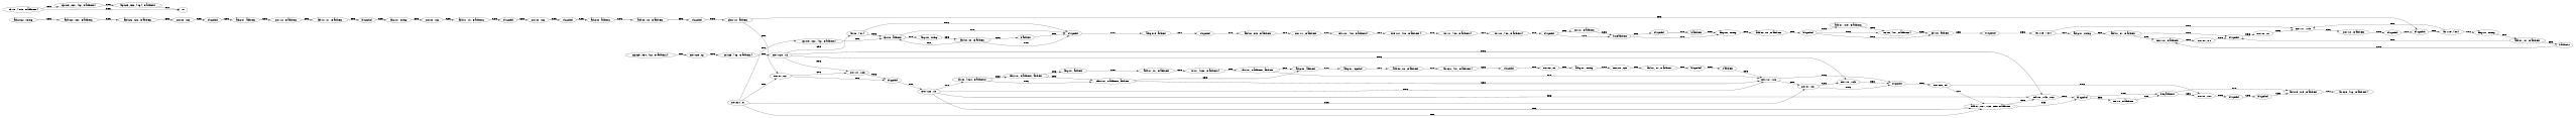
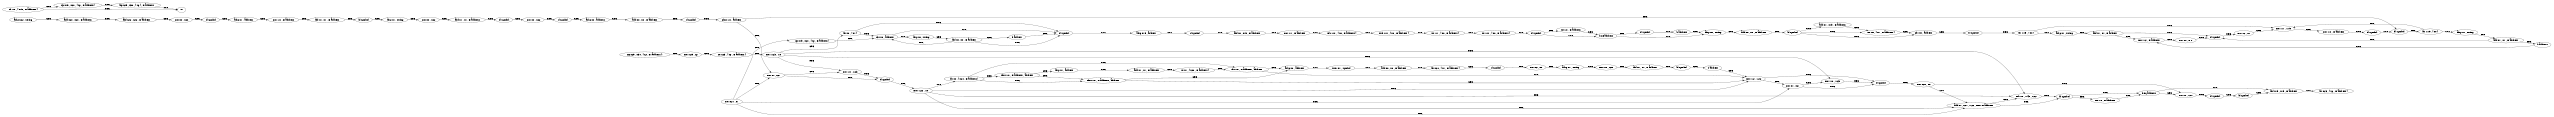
  digraph {
    rankdir=LR
    n1 [label="stp x29 , x30 , [ sp , #- address ]!"]
    n2 [label="mov x29 , sp"]
    n3 [label="str x23 , [ sp , # address ]"]
    n4 [label="mov w23 , w0"]
    n5 [label="ldr x0 , [ x1 ]"]
    n6 [label="mov w0 , w23"]
    n7 [label="mov w0 , w23"]
    n8 [label="sub w0 , w43 , w22"]
    n9 [label="cbz x0 , address"]
    n10 [label="bl symbol"]
    n11 [label="bl symbol"]
    n12 [label="bl symbol"]
    n13 [label="bl symbol"]
    n14 [label="adrp x0 , string"]
    n15 [label="adrp x19 , address"]
    n16 [label="mov x21 , x1"]
    n17 [label="stp x19 , x20 , [ sp , # address ]"]
    n18 [label="mov x1 , x21"]
    n19 [label="mov x1 , x21"]
    n20 [label="add x1 , x21 , w22 , sxtw # address"]
    n21 [label="add x0 , x0 , # address"]
    n22 [label="b address"]
    n23 [label="bl symbol"]
    n24 [label="add x0 , x19 , # address"]
    n25 [label="mov w1 , # address"]
    n26 [label="strb wzr , [ x0 , # address ]"]
    n27 [label="strb wzr , [ x0 , # address ]"]
    n28 [label="str w1 , [ x0 , # address ]"]
    n29 [label="str wzr , [ x0 , # address ]"]
    n30 [label="bl symbol"]
    n31 [label="tst w0 , # address"]
    n32 [label="b.ne address"]
    n33 [label="bl symbol"]
    n34 [label="adrp x0 , string"]
    n35 [label="b address"]
    n36 [label="add x0 , x0 , # address"]
    n37 [label="bl symbol"]
    n38 [label="add x1 , x19 , # address"]
    n39 [label="str x0 , [ x1 , # address ]"]
    n40 [label="cbz x0 , address"]
    n41 [label="bl symbol"]
    n42 [label="ldr w19 , [ x0 ]"]
    n43 [label="adrp x1 , string"]
    n44 [label="mov w1 , w19"]
    n45 [label="adrp x22 , string"]
    n46 [label="add x20 , x20 , # address"]
    n47 [label="add x1 , x1 , # address"]
    n48 [label="mov w0 , # address"]
    n49 [label="mov w2 , # address"]
    n50 [label="bl symbol"]
    n51 [label="mov x0 , # 0"]
    n52 [label="mov x2 , x0"]
    n53 [label="add x22 , x22 , # address"]
    n54 [label="mov x0 , x20"]
    n55 [label="bl symbol"]
    n56 [label="adrp x1 , address"]
    n57 [label="mov w0 , # address"]
    n58 [label="add x1 , x1 , # address"]
    n59 [label="bl symbol"]
    n60 [label="adrp x1 , string"]
    n61 [label="mov x0 , x22"]
    n62 [label="add x1 , x1 , # address"]
    n63 [label="bl symbol"]
    n64 [label="mov x0 , x22"]
    n65 [label="bl symbol"]
    n66 [label="adrp x0 , address"]
    n67 [label="add x0 , x0 , # address"]
    n68 [label="bl symbol"]
    n69 [label="cbnz w0 , address"]
    n70 [label="bl symbol"]
    n71 [label="ldr w19 , [ x0 ]"]
    n72 [label="adrp x1 , string"]
    n73 [label="mov w22 , w0"]
    n74 [label="bl symbol"]
    n75 [label="add x1 , x1 , # address"]
    n76 [label="b address"]
    n77 [label="ldr x0 , [ x20 , # address ]"]
    n78 [label="mov w2 , w22"]
    n79 [label="tbnz w0 , # address , address"]
    n80 [label="tbnz w0 , # address , address"]
    n81 [label="tbz w0 , # address , address"]
    n82 [label="adrp x1 , address"]
    n83 [label="adrp x0 , address"]
    n84 [label="add x1 , x1 , # address"]
    n85 [label="str x1 , [ x20 , # address ]"]
-   n86 [label="adrp x1 , symbol"]
+   n86 [label="sxtw x1 , symbol"]
    n87 [label="mov x20 , x0"]
    n88 [label="add x0 , x0 , # address"]
    n89 [label="mov x0 , x20"]
    n90 [label="bl symbol"]
    n91 [label="tst w0 , # address"]
    n92 [label="b.eq address"]
    n93 [label="add x19 , x19 , # address"]
    n94 [label="ldr x23 , [ sp , # address ]"]
    n95 [label="bl symbol"]
    n96 [label="ldr x20 , [ x1 , # address ]"]
    n97 [label="bl symbol"]
    n98 [label="mov x2 , x0"]
    n99 [label="adrp x1 , string"]
    n100 [label="mov x0 , x20"]
    n101 [label="add x1 , x1 , # address"]
    n102 [label="bl symbol"]
    n103 [label="b address"]
    n104 [label="ldr w0 , [ x19 , # address ]"]
    n105 [label="ldp x19 , x20 , [ sp , # address ]"]
    n106 [label=ret]
    n107 [label="ldp x29 , x30 , [ sp ] , # address"]
    n1 -> n2 [label=CFG]
    n2 -> n3 [label=CFG]
    n3 -> n4 [label=CFG]
    n4 -> n5 [label=CFG]
    n4 -> n6 [label=DFG]
    n4 -> n7 [label=DFG]
    n4 -> n8 [label=DFG]
    n5 -> n9 [label=DFG]
    n5 -> n10 [label=DFG]
    n6 -> n11 [label=DFG]
    n7 -> n12 [label=DFG]
    n8 -> n13 [label=DFG]
    n9 -> n10 [label=CFG]
    n9 -> n14 [label=CFG]
    n10 -> n15 [label=CFG]
    n11 -> n73 [label=DFG]
    n12 -> n87 [label=DFG]
    n13 -> n91 [label=CFG]
    n13 -> n92 [label=DFG]
    n14 -> n21 [label=CFG]
    n15 -> n23 [label=CFG]
    n16 -> n17 [label=CFG]
    n16 -> n18 [label=DFG]
    n16 -> n19 [label=DFG]
    n16 -> n20 [label=DFG]
    n17 -> n9 [label=CFG]
    n18 -> n6 [label=CFG]
    n18 -> n11 [label=DFG]
    n19 -> n7 [label=CFG]
    n19 -> n12 [label=DFG]
    n20 -> n8 [label=CFG]
    n20 -> n13 [label=DFG]
    n21 -> n9 [label=DFG]
    n21 -> n10 [label=DFG]
    n21 -> n22 [label=CFG]
    n22 -> n10 [label=CFG]
    n23 -> n24 [label=CFG]
    n24 -> n25 [label=CFG]
    n25 -> n26 [label=CFG]
    n26 -> n27 [label=CFG]
    n27 -> n28 [label=CFG]
    n28 -> n29 [label=CFG]
    n29 -> n30 [label=CFG]
    n30 -> n31 [label=CFG]
    n30 -> n32 [label=DFG]
    n31 -> n32 [label=CFG]
    n32 -> n33 [label=CFG]
    n32 -> n34 [label=CFG]
    n33 -> n35 [label=CFG]
    n34 -> n36 [label=CFG]
    n35 -> n34 [label=CFG]
    n36 -> n37 [label=CFG]
    n37 -> n38 [label=CFG]
    n37 -> n39 [label=DFG]
    n37 -> n40 [label=DFG]
    n38 -> n39 [label=CFG]
    n39 -> n40 [label=CFG]
    n40 -> n41 [label=CFG]
    n41 -> n42 [label=DFG]
    n42 -> n43 [label=CFG]
    n42 -> n44 [label=DFG]
    n43 -> n47 [label=CFG]
    n44 -> n48 [label=CFG]
    n45 -> n46 [label=CFG]
    n46 -> n53 [label=CFG]
    n47 -> n49 [label=CFG]
    n47 -> n50 [label=DFG]
    n48 -> n74 [label=CFG]
    n49 -> n51 [label=CFG]
    n50 -> n52 [label=DFG]
    n51 -> n50 [label=CFG]
    n52 -> n44 [label=CFG]
    n53 -> n54 [label=CFG]
    n54 -> n55 [label=CFG]
    n55 -> n56 [label=CFG]
    n56 -> n57 [label=CFG]
    n57 -> n58 [label=CFG]
    n58 -> n59 [label=CFG]
    n59 -> n60 [label=CFG]
    n60 -> n61 [label=CFG]
    n61 -> n62 [label=CFG]
    n62 -> n63 [label=CFG]
    n63 -> n64 [label=CFG]
    n64 -> n65 [label=CFG]
    n65 -> n66 [label=CFG]
    n66 -> n67 [label=CFG]
    n67 -> n68 [label=CFG]
    n68 -> n69 [label=DFG]
    n69 -> n18 [label=CFG]
    n69 -> n70 [label=CFG]
    n70 -> n71 [label=DFG]
    n71 -> n44 [label=DFG]
    n71 -> n72 [label=CFG]
    n72 -> n75 [label=CFG]
    n73 -> n8 [label=DFG]
    n73 -> n20 [label=DFG]
    n73 -> n77 [label=CFG]
    n73 -> n78 [label=DFG]
    n74 -> n70 [label=CFG]
    n75 -> n50 [label=DFG]
    n75 -> n76 [label=CFG]
    n76 -> n49 [label=CFG]
    n77 -> n79 [label=DFG]
    n77 -> n80 [label=DFG]
+   n77 -> n81 [label=DFG]
    n78 -> n12 [label=DFG]
    n78 -> n19 [label=CFG]
    n79 -> n80 [label=CFG]
    n79 -> n82 [label=CFG]
    n80 -> n78 [label=CFG]
    n80 -> n83 [label=CFG]
    n81 -> n78 [label=CFG]
    n81 -> n83 [label=CFG]
    n82 -> n84 [label=CFG]
    n83 -> n86 [label=CFG]
    n84 -> n85 [label=CFG]
    n85 -> n81 [label=CFG]
    n86 -> n88 [label=CFG]
    n87 -> n20 [label=CFG]
    n87 -> n89 [label=DFG]
    n88 -> n96 [label=CFG]
    n89 -> n90 [label=DFG]
    n90 -> n95 [label=CFG]
    n91 -> n92 [label=CFG]
    n92 -> n89 [label=CFG]
    n92 -> n93 [label=CFG]
    n93 -> n94 [label=CFG]
    n95 -> n93 [label=CFG]
    n96 -> n97 [label=CFG]
    n97 -> n98 [label=DFG]
    n98 -> n99 [label=CFG]
    n99 -> n100 [label=CFG]
    n100 -> n101 [label=CFG]
    n101 -> n102 [label=CFG]
    n102 -> n103 [label=CFG]
    n103 -> n78 [label=CFG]
    n104 -> n105 [label=CFG]
    n104 -> n106 [label=DFG]
    n105 -> n107 [label=CFG]
    n107 -> n106 [label=CFG]
  }
